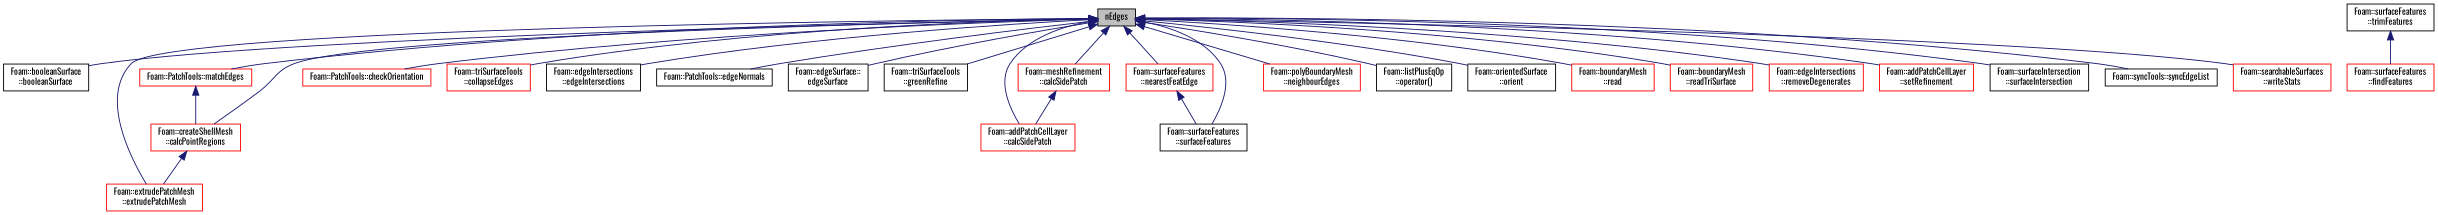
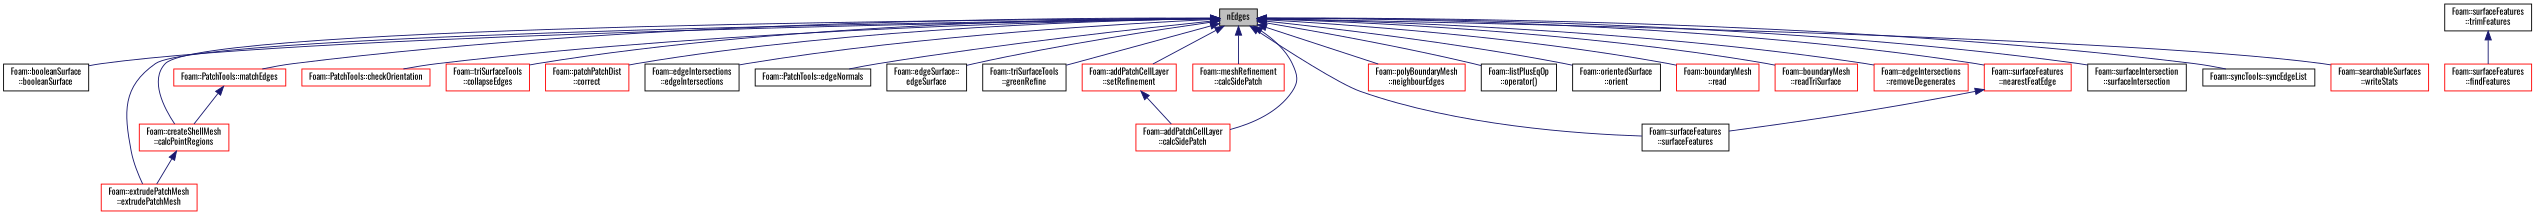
  digraph {
    fontname=Oswald
    rankdir=TB
    node [color=red fontname=Oswald fontsize=10 shape=record]
    edge [color=midnightblue dir=back fontname=Oswald fontsize=10 labelfontname=FreeSans labelfontsize=10 style=solid]
    n1 [color=black fillcolor=grey75 fontcolor=black height=0.2 label=nEdges style=filled width=0.4]
    n2 [color=black height=0.2 label="Foam::booleanSurface\l::booleanSurface" width=0.4]
    n3 [height=0.2 label="Foam::createShellMesh\l::calcPointRegions" width=0.4]
    n4 [height=0.2 label="Foam::extrudePatchMesh\l::extrudePatchMesh" width=0.4]
    n5 [height=0.2 label="Foam::addPatchCellLayer\l::calcSidePatch" width=0.4]
    n6 [height=0.2 label="Foam::PatchTools::checkOrientation" width=0.4]
    n7 [height=0.2 label="Foam::triSurfaceTools\l::collapseEdges" width=0.4]
+   n8 [height=0.2 label="Foam::patchPatchDist\l::correct" width=0.4]
    n9 [color=black height=0.2 label="Foam::edgeIntersections\l::edgeIntersections" width=0.4]
    n10 [color=black height=0.2 label="Foam::PatchTools::edgeNormals" width=0.4]
    n11 [color=black height=0.2 label="Foam::edgeSurface::\ledgeSurface" width=0.4]
    n12 [color=black height=0.2 label="Foam::triSurfaceTools\l::greenRefine" width=0.4]
    n13 [height=0.2 label="Foam::PatchTools::matchEdges" width=0.4]
    n14 [height=0.2 label="Foam::meshRefinement\l::calcSidePatch" width=0.4]
    n15 [height=0.2 label="Foam::surfaceFeatures\l::nearestFeatEdge" width=0.4]
    n16 [color=black height=0.2 label="Foam::surfaceFeatures\l::surfaceFeatures" width=0.4]
    n17 [height=0.2 label="Foam::polyBoundaryMesh\l::neighbourEdges" width=0.4]
    n18 [color=black height=0.2 label="Foam::listPlusEqOp\l::operator()" width=0.4]
    n19 [color=black height=0.2 label="Foam::orientedSurface\l::orient" width=0.4]
    n20 [height=0.2 label="Foam::boundaryMesh\l::read" width=0.4]
    n21 [height=0.2 label="Foam::boundaryMesh\l::readTriSurface" width=0.4]
    n22 [height=0.2 label="Foam::edgeIntersections\l::removeDegenerates" width=0.4]
    n23 [height=0.2 label="Foam::addPatchCellLayer\l::setRefinement" width=0.4]
    n24 [color=black height=0.2 label="Foam::surfaceIntersection\l::surfaceIntersection" width=0.4]
    n25 [color=black height=0.2 label="Foam::syncTools::syncEdgeList" width=0.4]
    n26 [height=0.2 label="Foam::searchableSurfaces\l::writeStats" width=0.4]
    n27 [height=0.2 label="Foam::surfaceFeatures\l::findFeatures" width=0.4]
    n28 [color=black height=0.2 label="Foam::surfaceFeatures\l::trimFeatures" width=0.4]
    n1 -> n2
    n1 -> n3
    n1 -> n4
    n1 -> n5
    n1 -> n6
    n1 -> n7
+   n1 -> n8
    n1 -> n9
    n1 -> n10
    n1 -> n11
    n1 -> n12
    n1 -> n13
    n1 -> n14
    n1 -> n15
    n1 -> n16
    n1 -> n17
    n1 -> n18
    n1 -> n19
    n1 -> n20
    n1 -> n21
    n1 -> n22
    n1 -> n23
    n1 -> n24
    n1 -> n25
    n1 -> n26
    n3 -> n4
    n13 -> n3
    n15 -> n16
-   n14 -> n5
+   n23 -> n5
    n28 -> n27
  }
